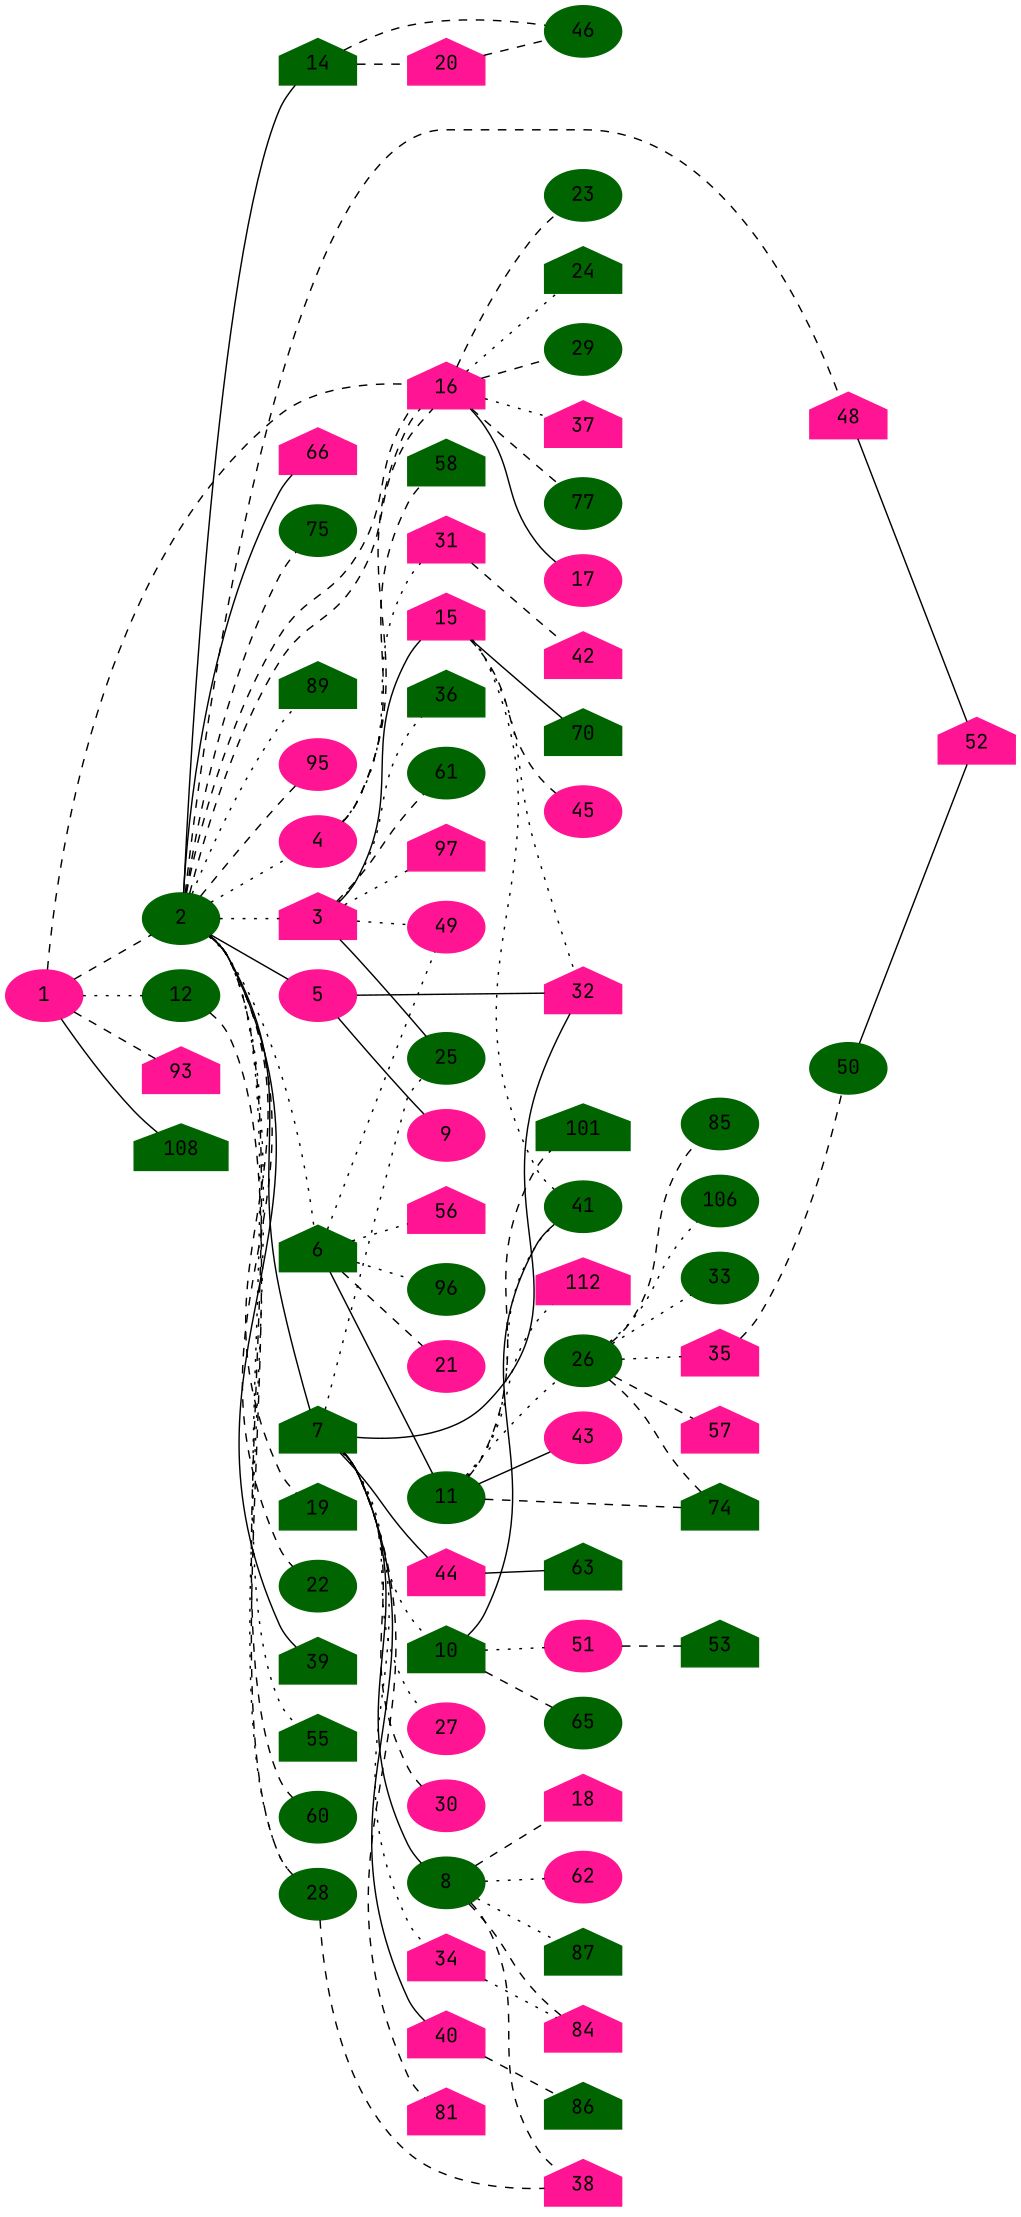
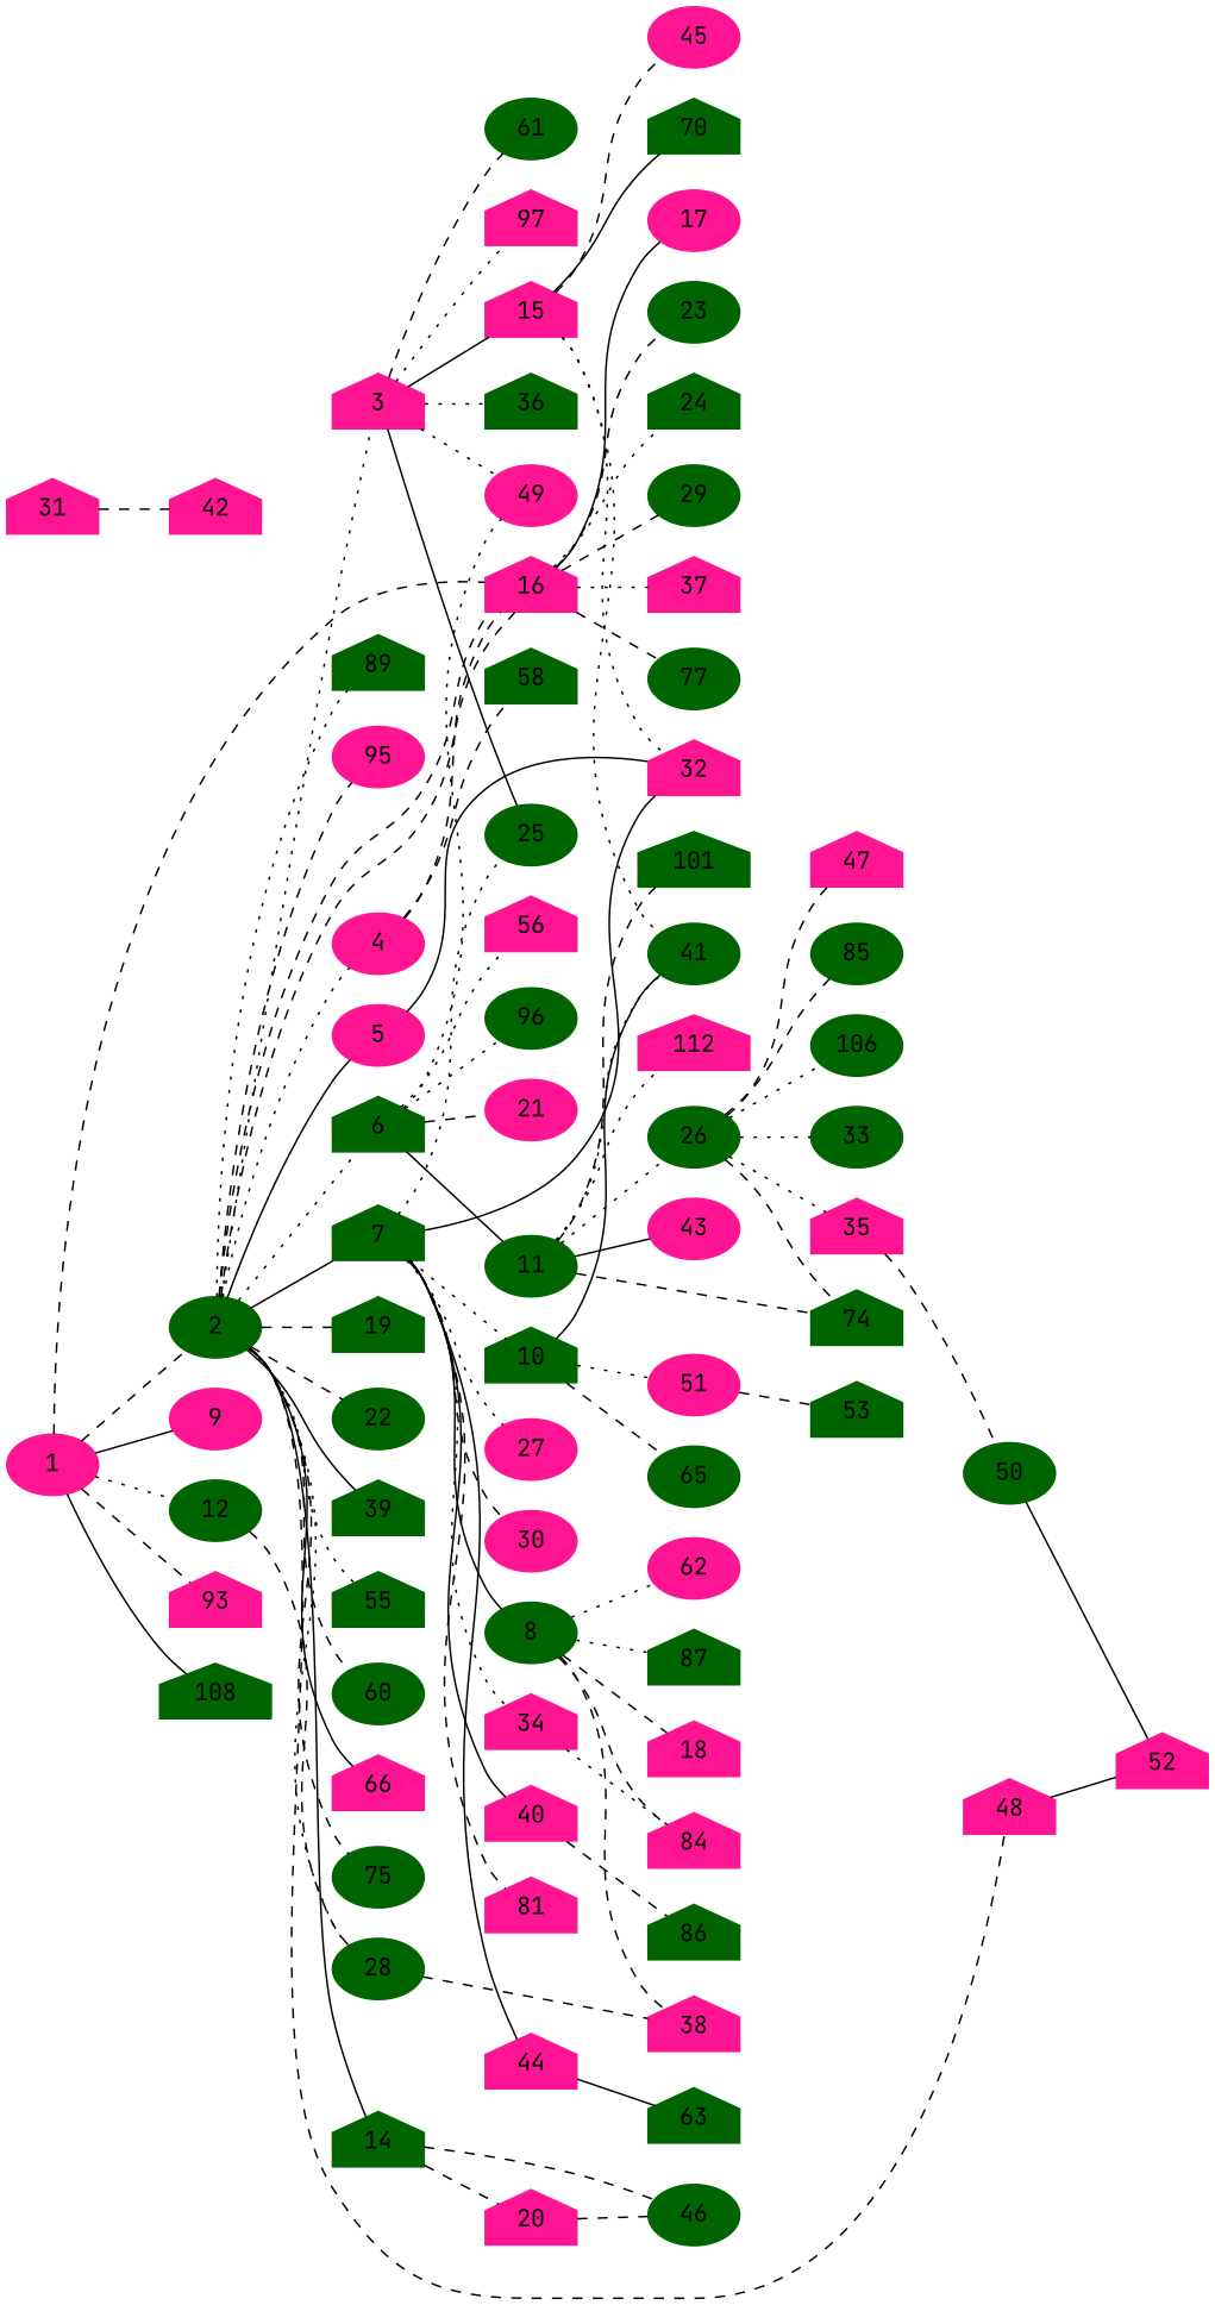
  graph {
    fontname="JetBrains Mono"
    rankdir=LR
    node [color=darkgreen fontname="JetBrains Mono" shape=house style=filled]
    edge [fontname="JetBrains Mono" style=dashed]
    2 [shape=ellipse super="+59+13"]
    16 [color=deeppink]
    3 [color=deeppink]
    4 [color=deeppink shape=ellipse super="+97"]
    5 [color=deeppink shape=ellipse super="+98"]
    6
    7 [super="+57"]
    14
    19
    22 [shape=ellipse]
    28 [shape=ellipse super="+78"]
    39 [super="+68"]
    48 [color=deeppink super="+110"]
    55
    60 [shape=ellipse]
    66 [color=deeppink super="+88+73"]
    75 [shape=ellipse]
    89
    95 [color=deeppink shape=ellipse]
    1 [color=deeppink shape=ellipse]
    9 [color=deeppink shape=ellipse]
    12 [shape=ellipse]
    93 [color=deeppink]
    108
    17 [color=deeppink shape=ellipse]
    23 [shape=ellipse]
    24
    29 [shape=ellipse]
    37 [color=deeppink]
    77 [shape=ellipse]
    15 [color=deeppink]
    25 [shape=ellipse super="+90"]
    36 [super="+64"]
    49 [color=deeppink shape=ellipse super="+105"]
    61 [shape=ellipse]
    n36 [color=deeppink label=97 super="+107"]
    31 [color=deeppink]
    58
    32 [color=deeppink]
    11 [shape=ellipse super="+67"]
    21 [color=deeppink shape=ellipse]
    56 [color=deeppink super="+104"]
    96 [shape=ellipse]
    8 [shape=ellipse]
    10
    27 [color=deeppink shape=ellipse]
    30 [color=deeppink shape=ellipse]
    34 [color=deeppink super="+54"]
    40 [color=deeppink]
    44 [color=deeppink]
    81 [color=deeppink]
    20 [color=deeppink]
    46 [shape=ellipse super="+71+69"]
    38 [color=deeppink super="+79"]
    52 [color=deeppink]
    41 [shape=ellipse]
    45 [color=deeppink shape=ellipse]
    70
    42 [color=deeppink]
    26 [shape=ellipse]
    43 [color=deeppink shape=ellipse]
    74
    101
    112 [color=deeppink]
    18 [color=deeppink]
    62 [color=deeppink shape=ellipse super="+83"]
    84 [color=deeppink super="+102"]
    87
    51 [color=deeppink shape=ellipse]
    65 [shape=ellipse]
    86 [super="+109"]
    63 [super="+76"]
    53
    33 [shape=ellipse]
    35 [color=deeppink]
-   47 [color=deeppink super="+91" label=57]
+   47 [color=deeppink super="+91"]
    85 [shape=ellipse]
    106 [shape=ellipse]
    50 [shape=ellipse super="+114"]
    2 -- 16
    2 -- 16
    2 -- 3 [style=dotted]
    2 -- 4 [style=dotted]
    2 -- 5 [style=solid]
    2 -- 6 [style=dotted]
    2 -- 7 [style=solid]
    2 -- 14 [style=solid]
    2 -- 19
    2 -- 22
    2 -- 28 [style=dotted]
    2 -- 39 [style=solid]
    2 -- 48
    2 -- 55 [style=dotted]
    2 -- 60
    2 -- 66 [style=solid]
    2 -- 75
    2 -- 89 [style=dotted]
    2 -- 95
    16 -- 17 [style=solid]
    16 -- 23
    16 -- 24 [style=dotted]
    16 -- 29
    16 -- 37 [style=dotted]
    16 -- 77
    3 -- 15 [style=solid]
    3 -- 25 [style=solid]
    3 -- 36 [style=dotted]
    3 -- 49 [style=dotted]
    3 -- 61
    3 -- n36 [style=dotted]
    4 -- 16
-   4 -- 31 [style=dotted]
    4 -- 58
    5 -- 32 [style=solid]
    6 -- 49 [style=dotted]
    6 -- 11 [style=solid]
    6 -- 21
    6 -- 56 [style=dotted]
    6 -- 96 [style=dotted]
    7 -- 25 [style=dotted]
    7 -- 32 [style=solid]
    7 -- 8 [style=solid]
    7 -- 10 [style=dotted]
    7 -- 27 [style=dotted]
    7 -- 30
    7 -- 34 [style=dotted]
    7 -- 40 [style=solid]
    7 -- 44 [style=solid]
    7 -- 81
    14 -- 20
    14 -- 46
    28 -- 38
    48 -- 52 [style=solid]
    1 -- 2
    1 -- 16
-   5 -- 9 [style=solid]
+   1 -- 9 [style=solid]
    1 -- 12 [style=dotted]
    1 -- 93
    1 -- 108 [style=solid]
    12 -- 28
    15 -- 32 [style=dotted]
    15 -- 41 [style=dotted]
    15 -- 45
    15 -- 70 [style=solid]
    31 -- 42
    11 -- 41 [style=dotted]
    11 -- 26 [style=dotted]
    11 -- 43 [style=solid]
    11 -- 74
    11 -- 101
    11 -- 112 [style=dotted]
    8 -- 38
    8 -- 18
    8 -- 62 [style=dotted]
    8 -- 84
    8 -- 87 [style=dotted]
    10 -- 41 [style=solid]
    10 -- 51 [style=dotted]
    10 -- 65
    34 -- 84 [style=dotted]
    40 -- 86
    44 -- 63 [style=solid]
    20 -- 46
    26 -- 74
    26 -- 33 [style=dotted]
    26 -- 35 [style=dotted]
    26 -- 47
    26 -- 85
    26 -- 106 [style=dotted]
    51 -- 53
    35 -- 50
    50 -- 52 [style=solid]
  }
